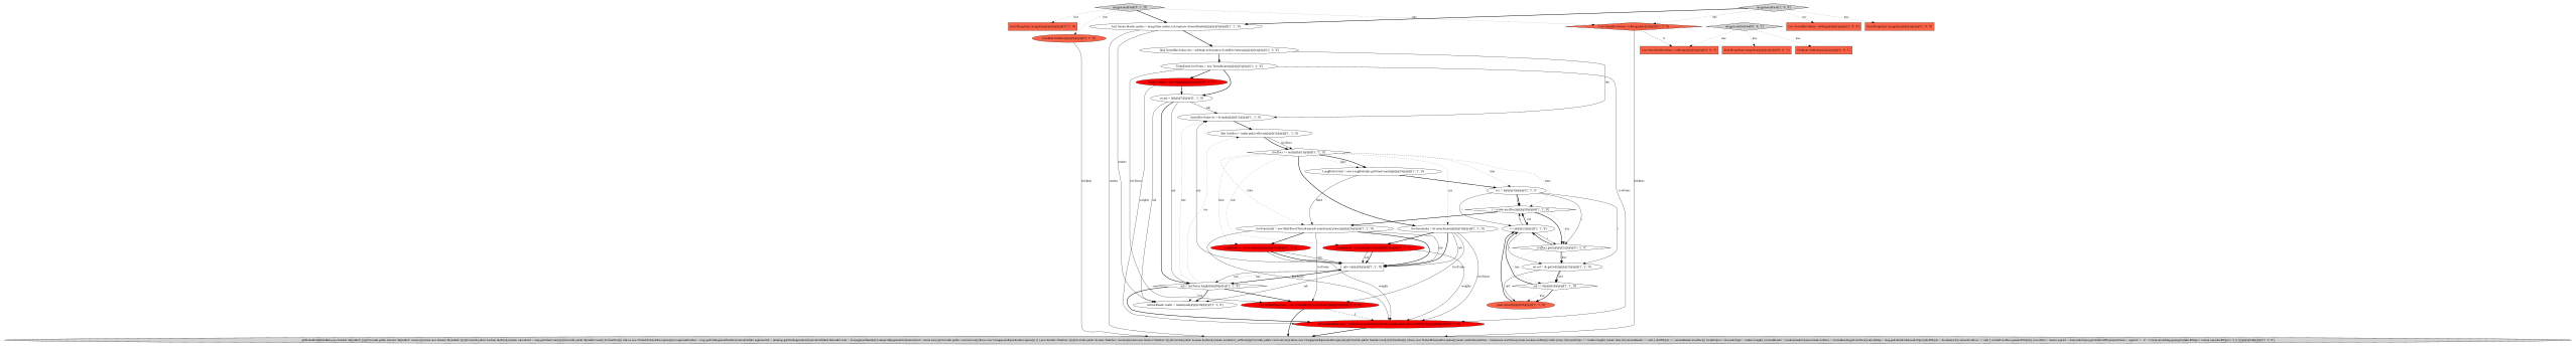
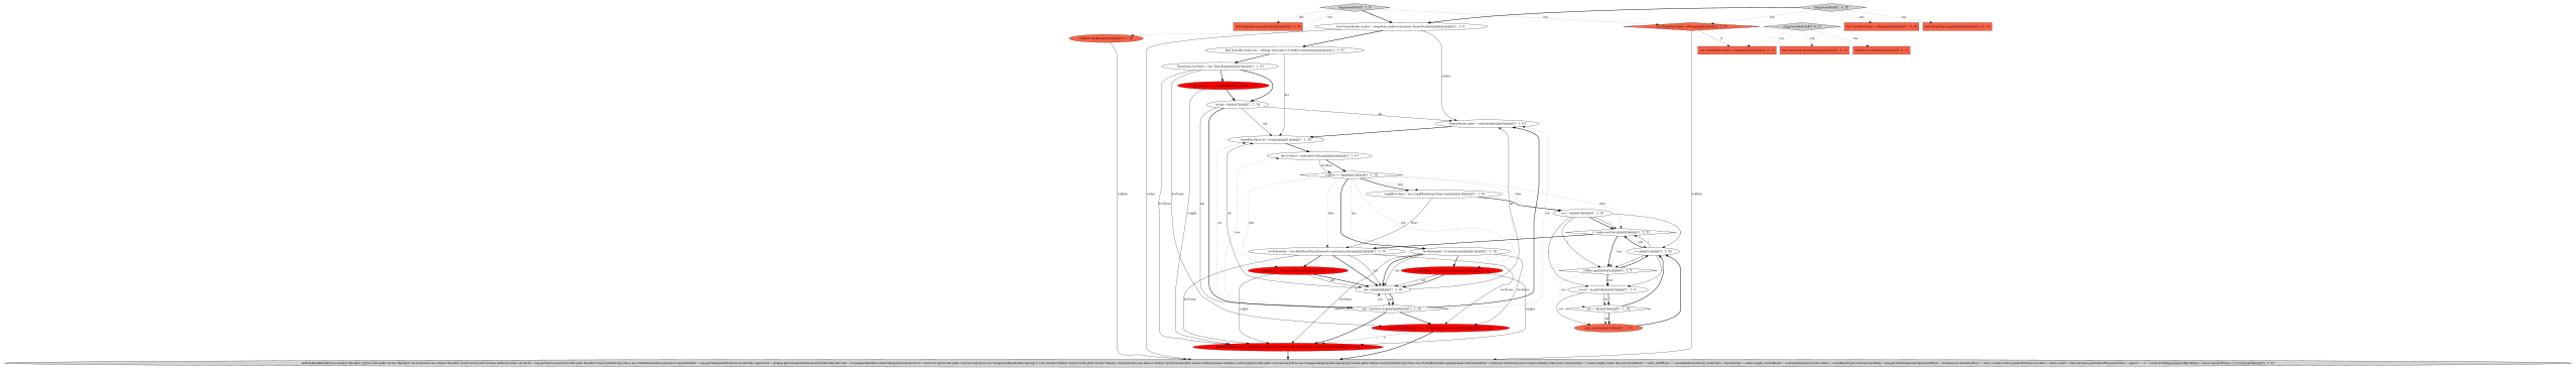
  digraph {
    fontname="Liberation Serif"
    node [fillcolor=white fontname="Liberation Serif" shape=ellipse style=filled]
    edge [fontname="Liberation Serif" style=bold]
    n1 [fillcolor=red label="long(( weights = new long((((@@@6@@@['0', '1', '0']"]
    n2 [label="int sub = 0@@@7@@@['1', '1', '0']"]
    n3 [fillcolor=red label="final OrdinalMap map = OrdinalMap.build(this,liveTerms,weights,PackedInts.COMPACT)@@@33@@@['0', '1', '0']"]
    n4 [label="AtomicReader reader = readers(sub(@@@10@@@['1', '1', '0']"]
    n5 [label="SortedDocValues dv = dvs(sub(@@@11@@@['1', '1', '0']"]
    n6 [label="sub < liveTerms.length@@@8@@@['1', '1', '0']" shape=diamond]
    n7 [fillcolor=lightgray label="addSortedField(fieldInfo,new Iterable<BytesRef>(){@Override public Iterator<BytesRef> iterator(){return new Iterator<BytesRef>(){@Override public boolean hasNext(){return currentOrd < map.getValueCount()}@Override public BytesRef next(){if (!hasNext()) {throw new NoSuchElementException()}int segmentNumber = map.getFirstSegmentNumber(currentOrd)int segmentOrd = (int)map.getFirstSegmentOrd(currentOrd)final BytesRef term = dvs(segmentNumber(.lookupOrd(segmentOrd)currentOrd++return term}@Override public void remove(){throw new UnsupportedOperationException()}}}},new Iterable<Number>(){@Override public Iterator<Number> iterator(){return new Iterator<Number>(){@Override public boolean hasNext(){return nextIsSet || setNext()}@Override public void remove(){throw new UnsupportedOperationException()}@Override public Number next(){if (!hasNext()) {throw new NoSuchElementException()}assert nextIsSetnextIsSet = falsereturn nextValue}private boolean setNext(){while (true) {if (readerUpto == readers.length) {return false}if (currentReader == null || docIDUpto == currentReader.maxDoc()) {readerUpto++if (readerUpto < readers.length) {currentReader = readers(readerUpto(currentLiveDocs = currentReader.getLiveDocs()currentMap = map.getGlobalOrds(readerUpto)}docIDUpto = 0continue}if (currentLiveDocs == null || currentLiveDocs.get(docIDUpto)) {nextIsSet = trueint segOrd = dvs(readerUpto(.getOrd(docIDUpto)nextValue = segOrd == -1? -1: (int)currentMap.get(segOrd)docIDUpto++return true}docIDUpto++}}}}})@@@34@@@['1', '1', '0']"]
    n8 [label="i++@@@21@@@['1', '1', '0']"]
    n9 [label="int ord = dv.getOrd(i)@@@23@@@['1', '1', '0']"]
    n10 [label="liveDocs.get(i)@@@22@@@['1', '1', '0']" shape=diamond]
    n11 [label="i < reader.maxDoc()@@@20@@@['1', '1', '0']" shape=diamond]
    n12 [fillcolor=tomato label="bitset.set(ord)@@@25@@@['1', '1', '0']"]
    n13 [label="ord >= 0@@@24@@@['1', '1', '0']" shape=diamond]
    n14 [label="liveTerms(sub( = new BitsFilteredTermsEnum(dv.termsEnum(),bitset)@@@29@@@['1', '1', '0']"]
    n15 [label="TermsEnum liveTerms = new TermsEnum((((@@@5@@@['1', '1', '0']"]
    n16 [fillcolor=red label="final OrdinalMap map = new OrdinalMap(this,liveTerms)@@@30@@@['1', '0', '0']"]
    n17 [fillcolor=tomato label="FieldInfo fieldInfo@@@2@@@['0', '1', '0']"]
    n18 [fillcolor=tomato label="final MergeState mergeState@@@2@@@['0', '0', '1']" shape=box]
    n19 [fillcolor=tomato label="final MergeState mergeState@@@2@@@['0', '1', '0']" shape=box]
    n20 [fillcolor=tomato label="FieldInfo fieldInfo@@@2@@@['0', '0', '1']" shape=box]
    n21 [label="int i = 0@@@19@@@['1', '1', '0']"]
    n22 [fillcolor=red label="weights(sub( = dv.getValueCount()@@@15@@@['0', '1', '0']"]
-   n23 [label="sub++@@@9@@@['1', '1', '0']" shape=box]
+   n23 [label="sub++@@@9@@@['1', '1', '0']"]
    n24 [label="Bits liveDocs = reader.getLiveDocs()@@@12@@@['1', '1', '0']"]
    n25 [label="liveDocs == null@@@13@@@['1', '1', '0']" shape=diamond]
    n26 [label="LongBitSet bitset = new LongBitSet(dv.getValueCount())@@@18@@@['1', '1', '0']"]
    n27 [fillcolor=red label="weights(sub( = bitset.cardinality()@@@30@@@['0', '1', '0']"]
    n28 [label="liveTerms(sub( = dv.termsEnum()@@@14@@@['1', '1', '0']"]
    n29 [fillcolor=tomato label="List<SortedDocValues> toMerge@@@2@@@['1', '0', '0']" shape=box]
    n30 [fillcolor=tomato label="List<SortedSetDocValues> toMerge@@@2@@@['0', '0', '1']" shape=box]
    n31 [fillcolor=lightgray label="mergeSortedField['0', '1', '0']" shape=diamond]
    n32 [fillcolor=tomato label="List<SortedDocValues> toMerge@@@2@@@['1', '1', '0']" shape=diamond]
    n33 [label="final AtomicReader readers = mergeState.readers.toArray(new AtomicReader(((()@@@3@@@['1', '1', '0']"]
    n34 [label="final SortedDocValues dvs = toMerge.toArray(new SortedDocValues(((()@@@4@@@['1', '1', '0']"]
    n35 [fillcolor=lightgray label="mergeSortedSetField['0', '0', '1']" shape=diamond]
    n36 [fillcolor=tomato label="final MergeState mergeState@@@2@@@['1', '0', '0']" shape=box]
    n37 [fillcolor=lightgray label="mergeSortedField['1', '0', '0']" shape=diamond]
    n1 -> n2
    n1 -> n3 [label=weights style=solid]
    n2 -> n4 [label=sub style=solid]
    n2 -> n5 [label=sub style=solid]
    n2 -> n6
    n2 -> n6 [label=sub style=solid]
    n3 -> n7
+   n4 -> n5
    n5 -> n24
    n6 -> n3
    n6 -> n4 [label=true style=dotted]
    n6 -> n4
    n6 -> n5 [label=true style=dotted]
    n6 -> n16
    n6 -> n23 [label=true style=dotted]
    n6 -> n24 [label=true style=dotted]
    n8 -> n9 [label=i style=solid]
    n8 -> n10 [label=i style=solid]
    n8 -> n11 [label=i style=solid]
    n8 -> n11
    n9 -> n12 [label=ord style=solid]
    n9 -> n13
    n9 -> n13 [label=ord style=solid]
    n10 -> n8
    n10 -> n9
    n10 -> n9 [label=true style=dotted]
    n10 -> n13 [label=true style=dotted]
    n11 -> n8 [label=true style=dotted]
    n11 -> n10
    n11 -> n10 [label=true style=dotted]
    n11 -> n14
    n12 -> n8
    n13 -> n8
    n13 -> n12 [label=true style=dotted]
    n13 -> n12
    n14 -> n3 [label=liveTerms style=solid]
    n14 -> n16 [label=liveTerms style=solid]
    n14 -> n23 [label=sub style=solid]
    n14 -> n23
    n14 -> n27
    n15 -> n1
    n15 -> n2
    n15 -> n3 [label=liveTerms style=solid]
    n15 -> n16 [label=liveTerms style=solid]
    n16 -> n3 [label=0 style=dashed]
    n16 -> n7
    n17 -> n7 [label=fieldInfo style=solid]
    n21 -> n8 [label=i style=solid]
    n21 -> n9 [label=i style=solid]
    n21 -> n10 [label=i style=solid]
    n21 -> n11
    n21 -> n11 [label=i style=solid]
    n22 -> n3 [label=weights style=solid]
    n22 -> n23 [label=sub style=solid]
    n22 -> n23
    n23 -> n4 [label=sub style=solid]
    n23 -> n5 [label=sub style=solid]
    n23 -> n6 [label=sub style=solid]
    n23 -> n6
    n24 -> n25
    n24 -> n25 [label=liveDocs style=solid]
    n25 -> n11 [label=false style=dotted]
    n25 -> n14 [label=false style=dotted]
    n25 -> n21 [label=false style=dotted]
    n25 -> n22 [label=true style=dotted]
    n25 -> n26 [label=false style=dotted]
    n25 -> n26
    n25 -> n27 [label=false style=dotted]
    n25 -> n28 [label=true style=dotted]
    n25 -> n28
    n26 -> n14 [label=bitset style=solid]
    n26 -> n21
    n27 -> n3 [label=weights style=solid]
    n27 -> n23
    n27 -> n23 [label=sub style=solid]
    n28 -> n3 [label=liveTerms style=solid]
    n28 -> n16 [label=liveTerms style=solid]
    n28 -> n22
    n28 -> n23 [label=sub style=solid]
    n28 -> n23
    n31 -> n17 [label=true style=dotted]
    n31 -> n19 [label=true style=dotted]
    n31 -> n32 [label=true style=dotted]
    n31 -> n33
    n32 -> n7 [label=fieldInfo style=solid]
    n32 -> n30 [label=0 style=dashed]
    n33 -> n4 [label=readers style=solid]
    n33 -> n7 [label=readers style=solid]
    n33 -> n34
    n34 -> n5 [label=dvs style=solid]
    n34 -> n15
    n35 -> n18 [label=true style=dotted]
    n35 -> n20 [label=true style=dotted]
    n35 -> n30 [label=true style=dotted]
    n37 -> n29 [label=true style=dotted]
    n37 -> n32 [label=true style=dotted]
    n37 -> n33
    n37 -> n36 [label=true style=dotted]
  }
